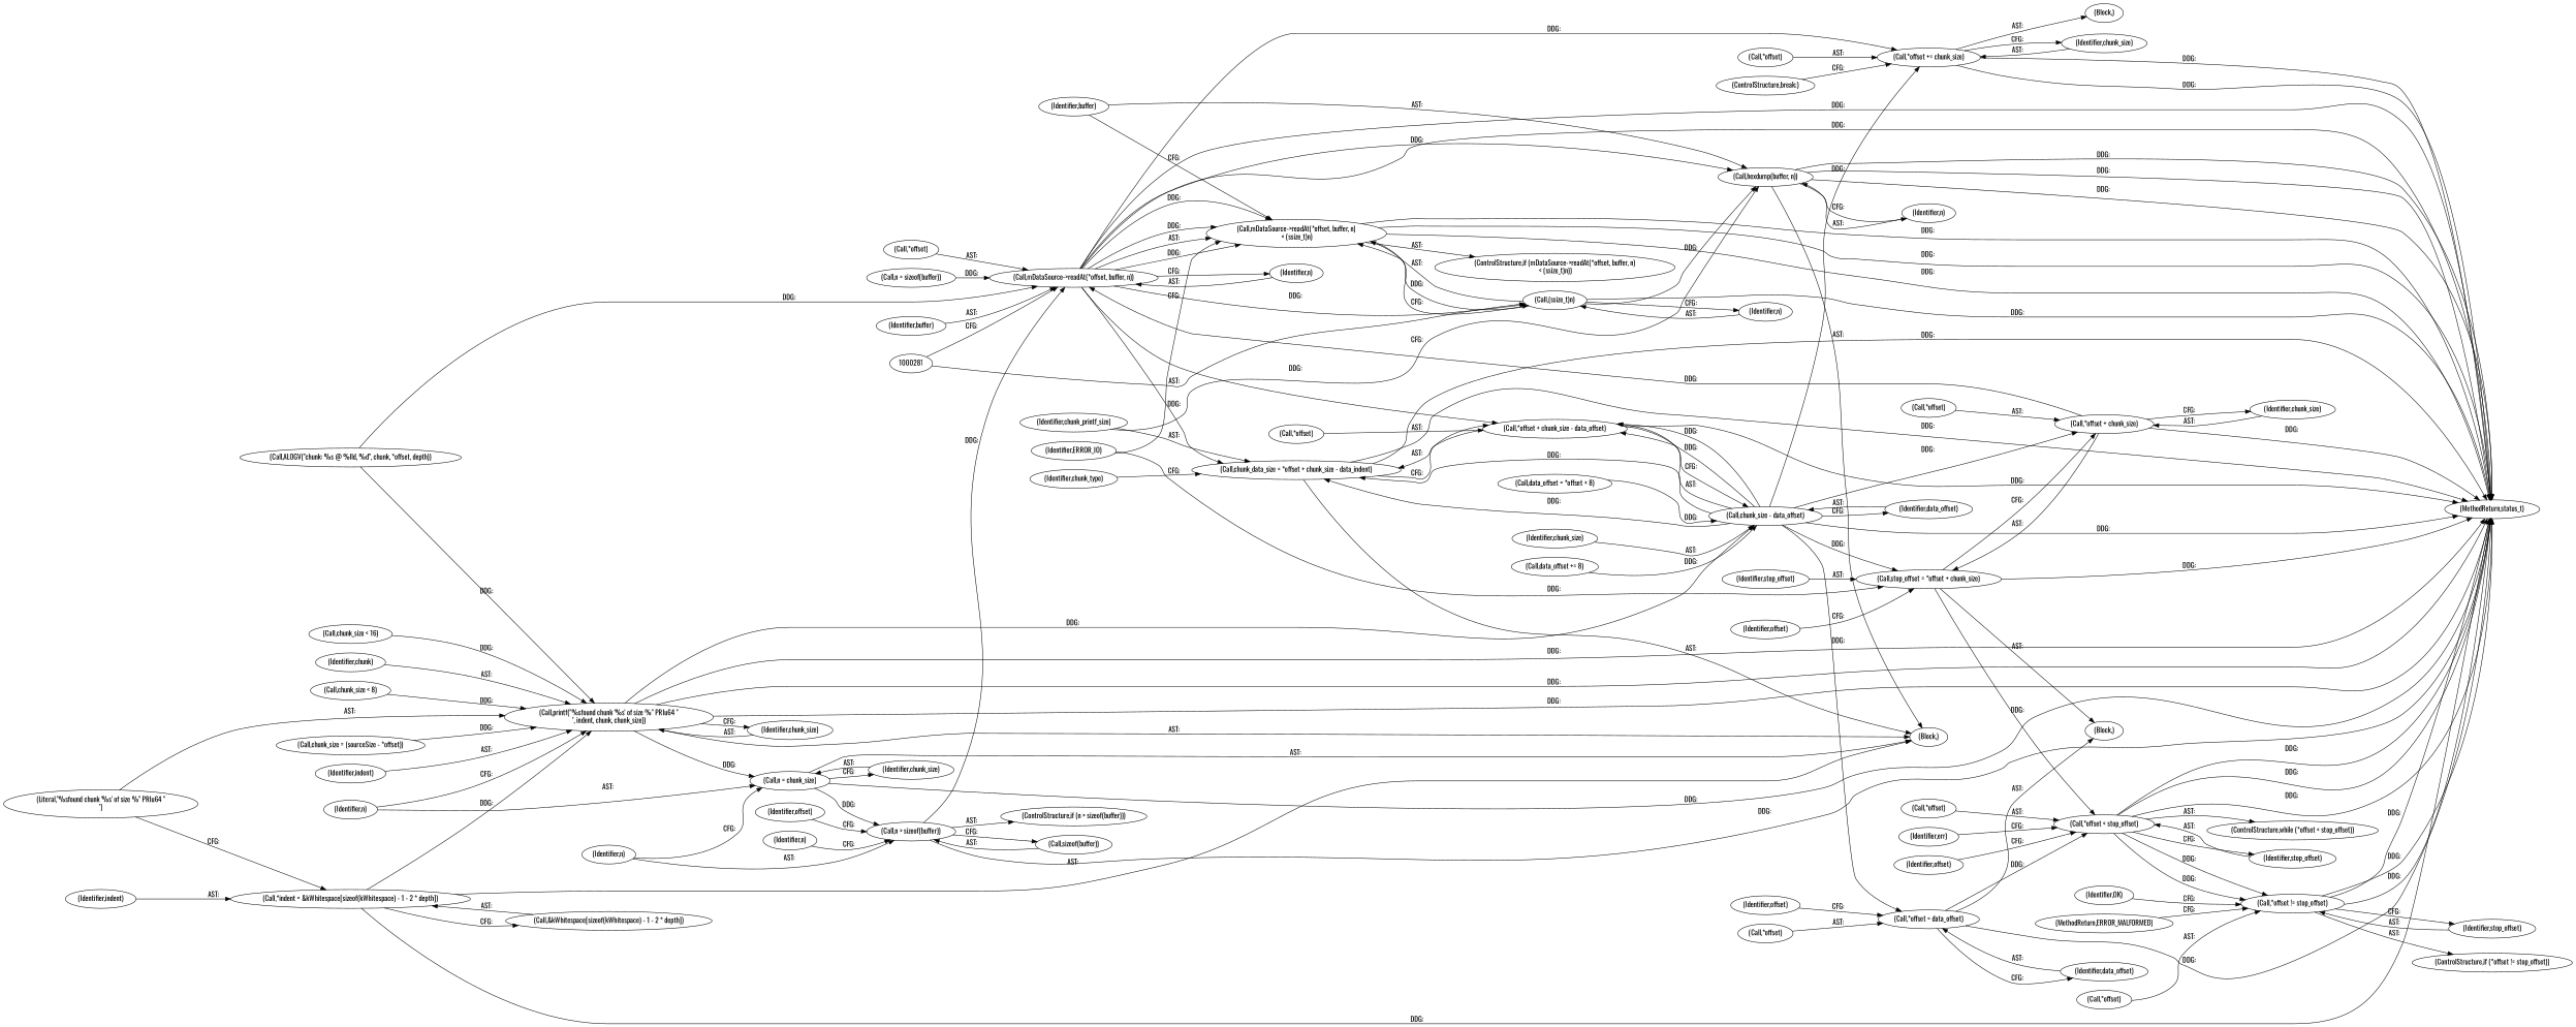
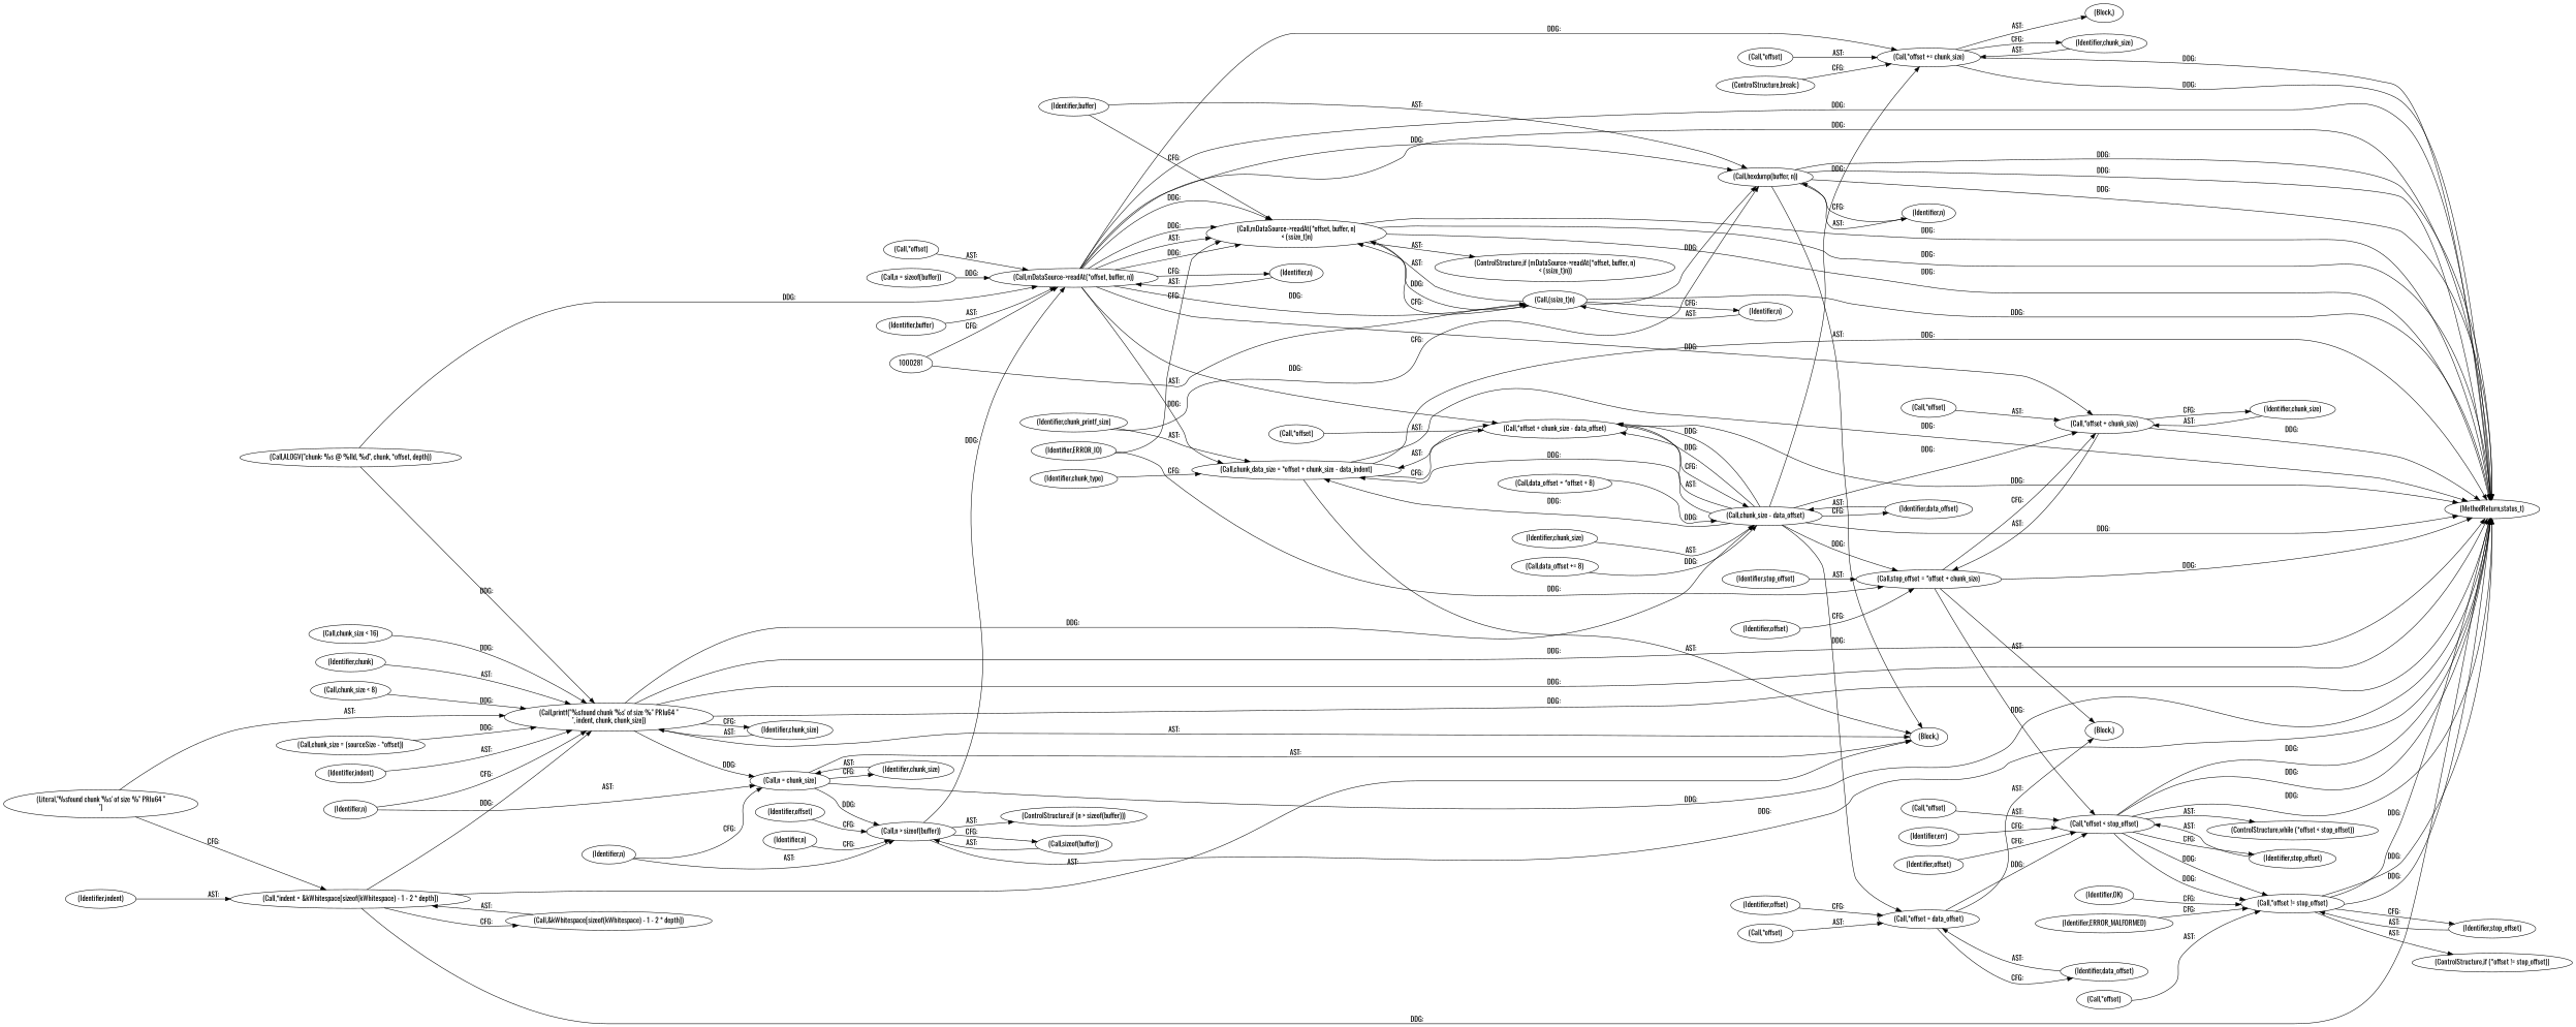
  digraph {
    fontname=Oswald
    rankdir=LR
    node [fontname=Oswald]
    edge [fontname=Oswald]
    n1 [label="(Call,*indent = &kWhitespace[sizeof(kWhitespace) - 1 - 2 * depth])"]
    n2 [label="(Call,printf(\"%sfound chunk '%s' of size %\" PRIu64 \"\n\", indent, chunk, chunk_size))"]
    n3 [label="(Call,&kWhitespace[sizeof(kWhitespace) - 1 - 2 * depth])"]
    n4 [label="(MethodReturn,status_t)"]
    n5 [label="(Block,)"]
    n6 [label="(Call,n = chunk_size)"]
    n7 [label="(Call,chunk_size - data_offset)"]
    n8 [label="(Identifier,chunk_size)"]
    n9 [label="(Call,n > sizeof(buffer))"]
    n10 [label="(Identifier,chunk_size)"]
    n11 [label="(Call,chunk_data_size = *offset + chunk_size - data_indent)"]
    n12 [label="(Call,*offset + chunk_size - data_offset)"]
    n13 [label="(Call,stop_offset = *offset + chunk_size)"]
    n14 [label="(Call,*offset + chunk_size)"]
    n15 [label="(Call,*offset += chunk_size)"]
    n16 [label="(Call,*offset = data_offset)"]
    n17 [label="(Identifier,data_offset)"]
    n18 [label="(Call,mDataSource->readAt(*offset, buffer, n))"]
    n19 [label="(ControlStructure,if (n > sizeof(buffer)))"]
    n20 [label="(Call,sizeof(buffer))"]
    n21 [label="(Call,mDataSource->readAt(*offset, buffer, n)\n < (ssize_t)n)"]
    n22 [label="(Call,(ssize_t)n)"]
    n23 [label="(Call,hexdump(buffer, n))"]
    n24 [label="(Identifier,n)"]
    n25 [label="(ControlStructure,if (mDataSource->readAt(*offset, buffer, n)\n < (ssize_t)n))"]
    n26 [label="(Identifier,n)"]
    n27 [label="(Identifier,n)"]
    n28 [label="(Call,*offset < stop_offset)"]
    n29 [label="(Block,)"]
    n30 [label="(Identifier,chunk_size)"]
    n31 [label="(Identifier,chunk_size)"]
    n32 [label="(Block,)"]
    n33 [label="(Call,*offset != stop_offset)"]
    n34 [label="(ControlStructure,while (*offset < stop_offset))"]
    n35 [label="(Identifier,stop_offset)"]
    n36 [label="(Identifier,stop_offset)"]
    n37 [label="(ControlStructure,if (*offset != stop_offset))"]
    n38 [label="(Identifier,data_offset)"]
    n39 [label="(Call,chunk_size < 8)"]
    n40 [label="(Call,chunk_size = (sourceSize - *offset))"]
    n41 [label="(Call,n = sizeof(buffer))"]
    n42 [label="(Identifier,n)"]
    n43 [label="(Identifier,chunk_type)"]
    n44 [label="(Identifier,err)"]
    n45 [label="(Call,*offset)"]
    n46 [label="(Call,*offset)"]
    n47 [label="(Identifier,n)"]
    n48 [label="(Call,*offset)"]
    n49 [label="(Identifier,offset)"]
    n50 [label="(Identifier,chunk_size)"]
    n51 [label="(Identifier,chunk)"]
    n52 [label="(Call,ALOGV(\"chunk: %s @ %lld, %d\", chunk, *offset, depth))"]
    n53 [label="(Identifier,chunk_printf_size)"]
    n54 [label="(ControlStructure,break;)"]
    n55 [label="(Call,data_offset += 8)"]
    n56 [label="(Identifier,offset)"]
    n57 [label="(Literal,\"%sfound chunk '%s' of size %\" PRIu64 \"\n\")"]
    n58 [label="(Identifier,OK)"]
    n59 [label="(Identifier,n)"]
    n60 [label="(Call,*offset)"]
    n61 [label="(Identifier,buffer)"]
    n62 [label="(Call,chunk_size < 16)"]
    n63 [label="(Identifier,indent)"]
    n64 [label="(Call,*offset)"]
    n65 [label="(Identifier,buffer)"]
    n66 [label="(Identifier,stop_offset)"]
    n67 [label="(Identifier,offset)"]
    n68 [label="(Identifier,ERROR_IO)"]
    n69 [label="(Call,data_offset = *offset + 8)"]
    n70 [label="(Call,*offset)"]
    n71 [label="(Identifier,offset)"]
    n72 [label="(Call,*offset)"]
-   n73 [label="(MethodReturn,ERROR_MALFORMED)"]
+   n73 [label="(Identifier,ERROR_MALFORMED)"]
    n74 [label="(Identifier,indent)"]
    1000281
    n1 -> n2 [label="DDG: "]
    n1 -> n3 [label="CFG: "]
    n1 -> n4 [label="DDG: "]
    n1 -> n5 [label="AST: "]
    n2 -> n4 [label="DDG: "]
    n2 -> n4 [label="DDG: "]
    n2 -> n4 [label="DDG: "]
    n2 -> n5 [label="AST: "]
    n2 -> n6 [label="DDG: "]
    n2 -> n7 [label="DDG: "]
    n2 -> n8 [label="CFG: "]
    n3 -> n1 [label="AST: "]
    n6 -> n4 [label="DDG: "]
    n6 -> n5 [label="AST: "]
    n6 -> n9 [label="DDG: "]
    n6 -> n10 [label="CFG: "]
    n7 -> n4 [label="DDG: "]
    n7 -> n11 [label="DDG: "]
    n7 -> n11 [label="DDG: "]
    n7 -> n12 [label="AST: "]
    n7 -> n12 [label="DDG: "]
    n7 -> n12 [label="DDG: "]
    n7 -> n13 [label="DDG: "]
    n7 -> n14 [label="DDG: "]
    n7 -> n15 [label="DDG: "]
    n7 -> n16 [label="DDG: "]
    n7 -> n17 [label="CFG: "]
    n8 -> n2 [label="AST: "]
    n9 -> n4 [label="DDG: "]
    n9 -> n18 [label="DDG: "]
    n9 -> n19 [label="AST: "]
    n9 -> n20 [label="CFG: "]
    n10 -> n6 [label="AST: "]
    n11 -> n4 [label="DDG: "]
    n11 -> n4 [label="DDG: "]
    n11 -> n5 [label="AST: "]
    n11 -> n12 [label="CFG: "]
    n12 -> n4 [label="DDG: "]
    n12 -> n7 [label="CFG: "]
    n12 -> n11 [label="AST: "]
    n13 -> n4 [label="DDG: "]
    n13 -> n14 [label="CFG: "]
    n13 -> n28 [label="DDG: "]
    n13 -> n29 [label="AST: "]
    n14 -> n4 [label="DDG: "]
    n14 -> n13 [label="AST: "]
    n14 -> n30 [label="CFG: "]
    n15 -> n4 [label="DDG: "]
    n15 -> n4 [label="DDG: "]
    n15 -> n31 [label="CFG: "]
    n15 -> n32 [label="AST: "]
-   n16 -> n4 [label="DDG: "]
    n16 -> n28 [label="DDG: "]
    n16 -> n29 [label="AST: "]
    n16 -> n38 [label="CFG: "]
    n17 -> n7 [label="AST: "]
    n18 -> n4 [label="DDG: "]
    n18 -> n4 [label="DDG: "]
    n18 -> n11 [label="DDG: "]
    n18 -> n12 [label="DDG: "]
-   n14 -> n18 [label="DDG: "]
+   n18 -> n14 [label="DDG: "]
    n18 -> n15 [label="DDG: "]
    n18 -> n21 [label="AST: "]
    n18 -> n21 [label="DDG: "]
    n18 -> n21 [label="DDG: "]
    n18 -> n21 [label="DDG: "]
    n18 -> n22 [label="DDG: "]
    n18 -> n23 [label="DDG: "]
    n18 -> n24 [label="CFG: "]
    n20 -> n9 [label="AST: "]
    n21 -> n4 [label="DDG: "]
    n21 -> n4 [label="DDG: "]
    n21 -> n4 [label="DDG: "]
    n21 -> n22 [label="CFG: "]
    n21 -> n25 [label="AST: "]
    n22 -> n4 [label="DDG: "]
    n22 -> n21 [label="AST: "]
    n22 -> n21 [label="DDG: "]
    n22 -> n23 [label="DDG: "]
    n22 -> n26 [label="CFG: "]
    n23 -> n4 [label="DDG: "]
    n23 -> n4 [label="DDG: "]
    n23 -> n4 [label="DDG: "]
    n23 -> n5 [label="AST: "]
    n23 -> n27 [label="CFG: "]
    n24 -> n18 [label="AST: "]
    n26 -> n22 [label="AST: "]
    n27 -> n23 [label="AST: "]
    n28 -> n4 [label="DDG: "]
    n28 -> n4 [label="DDG: "]
    n28 -> n4 [label="DDG: "]
    n28 -> n33 [label="DDG: "]
    n28 -> n33 [label="DDG: "]
    n28 -> n34 [label="AST: "]
    n28 -> n35 [label="CFG: "]
    n30 -> n14 [label="AST: "]
    n31 -> n15 [label="AST: "]
    n33 -> n4 [label="DDG: "]
    n33 -> n4 [label="DDG: "]
    n33 -> n4 [label="DDG: "]
    n33 -> n36 [label="CFG: "]
    n33 -> n37 [label="AST: "]
    n35 -> n28 [label="AST: "]
    n36 -> n33 [label="AST: "]
    n38 -> n16 [label="AST: "]
    n39 -> n2 [label="DDG: "]
    n40 -> n2 [label="DDG: "]
    n41 -> n18 [label="DDG: "]
    n42 -> n2 [label="CFG: "]
    n42 -> n6 [label="AST: "]
    n43 -> n11 [label="CFG: "]
    n44 -> n28 [label="CFG: "]
    n45 -> n33 [label="AST: "]
    n46 -> n16 [label="AST: "]
    n47 -> n6 [label="CFG: "]
    n47 -> n9 [label="AST: "]
    n48 -> n12 [label="AST: "]
    n49 -> n9 [label="CFG: "]
    n50 -> n7 [label="AST: "]
    n51 -> n2 [label="AST: "]
    n52 -> n2 [label="DDG: "]
    n52 -> n18 [label="DDG: "]
    n53 -> n11 [label="AST: "]
    n53 -> n23 [label="CFG: "]
    n54 -> n15 [label="CFG: "]
    n55 -> n7 [label="DDG: "]
    n56 -> n28 [label="CFG: "]
    n57 -> n1 [label="CFG: "]
    n57 -> n2 [label="AST: "]
    n58 -> n33 [label="CFG: "]
    n59 -> n9 [label="CFG: "]
    n60 -> n15 [label="AST: "]
    n61 -> n18 [label="AST: "]
    n62 -> n2 [label="DDG: "]
    n63 -> n1 [label="AST: "]
    n64 -> n14 [label="AST: "]
    n65 -> n21 [label="CFG: "]
    n65 -> n23 [label="AST: "]
    n66 -> n13 [label="AST: "]
    n67 -> n16 [label="CFG: "]
    n68 -> n13 [label="DDG: "]
    n68 -> n21 [label="CFG: "]
    n69 -> n7 [label="DDG: "]
    n70 -> n28 [label="AST: "]
    n71 -> n13 [label="CFG: "]
    n72 -> n18 [label="AST: "]
    n73 -> n33 [label="CFG: "]
    n74 -> n2 [label="AST: "]
    1000281 -> n18 [label="CFG: "]
    1000281 -> n22 [label="AST: "]
  }
